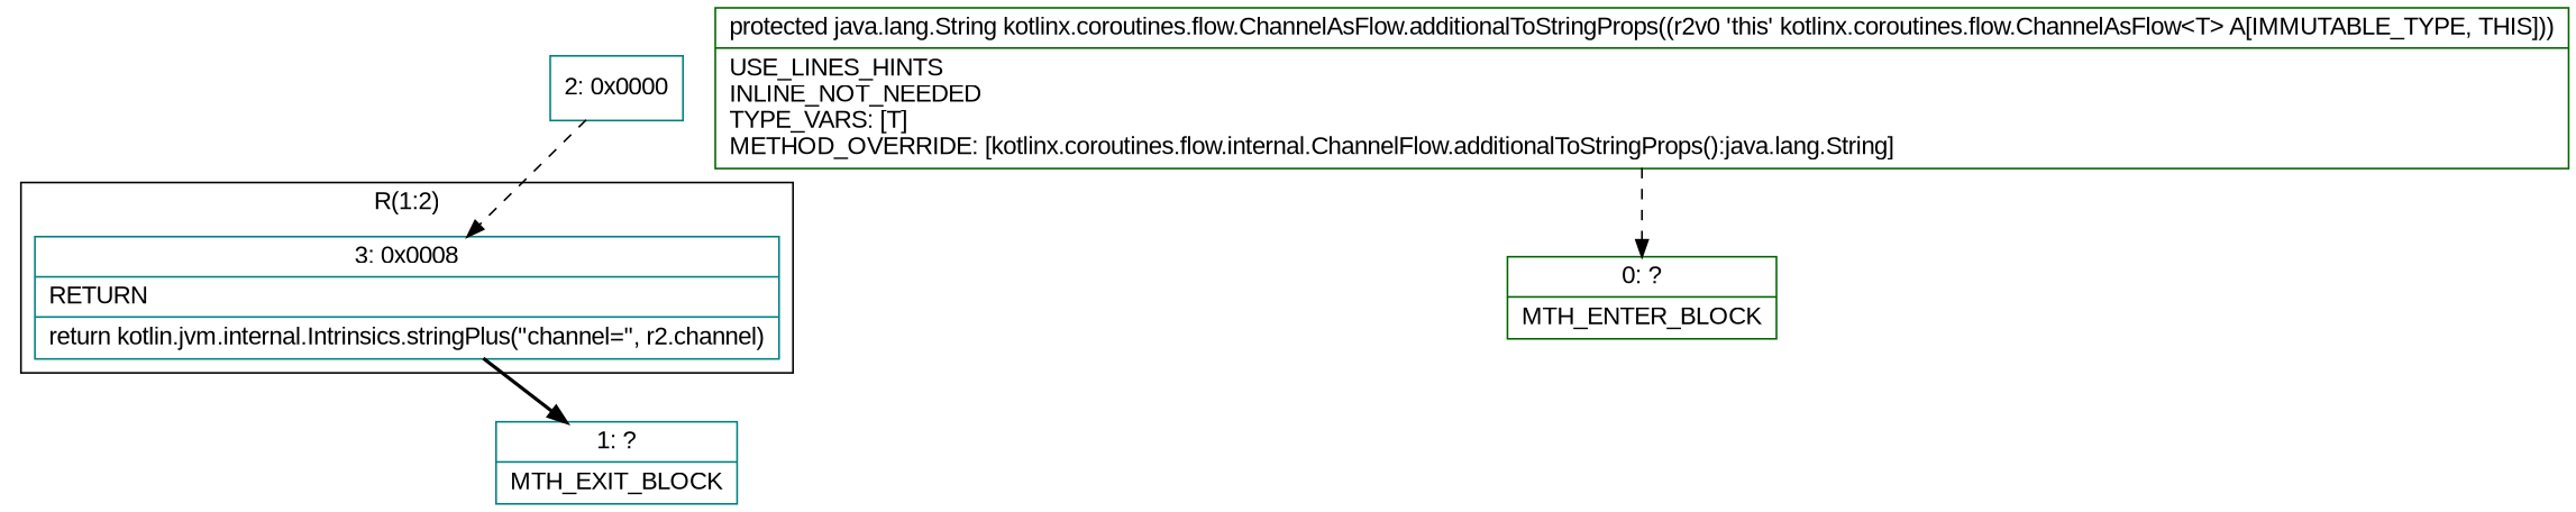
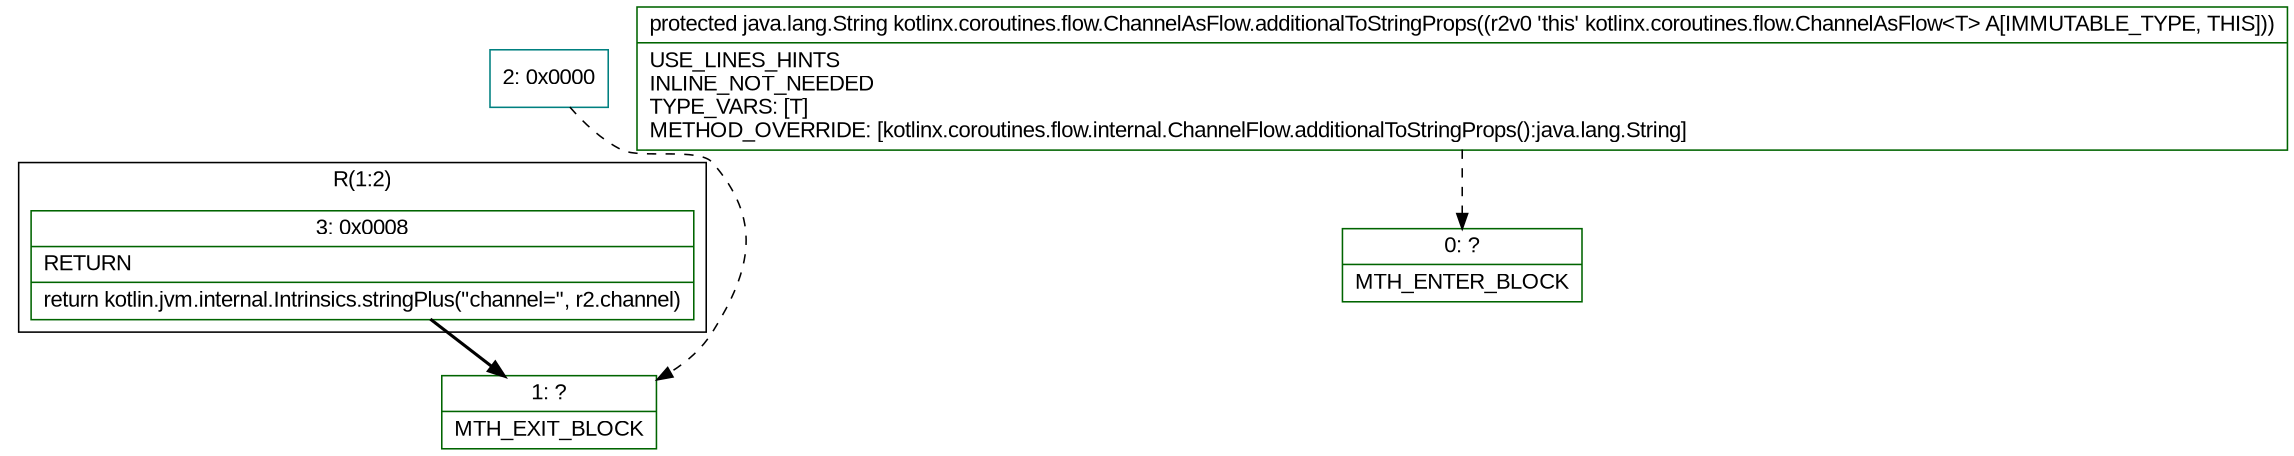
  digraph {
    fontname="Liberation Sans"
    node [color=teal fontname="Liberation Sans" shape=record]
    edge [fontname="Liberation Sans" style=dashed]
-   n1 [label="{3\:\ 0x0008|RETURN\l|return kotlin.jvm.internal.Intrinsics.stringPlus(\"channel=\", r2.channel)\l}"]
-   n2 [label="{1\:\ ?|MTH_EXIT_BLOCK\l}"]
+   n1 [color=darkgreen label="{3\:\ 0x0008|RETURN\l|return kotlin.jvm.internal.Intrinsics.stringPlus(\"channel=\", r2.channel)\l}"]
+   n2 [color=darkgreen label="{1\:\ ?|MTH_EXIT_BLOCK\l}"]
    n3 [color=darkgreen label="{0\:\ ?|MTH_ENTER_BLOCK\l}"]
    n4 [label="{2\:\ 0x0000}"]
    n5 [color=darkgreen label="{protected java.lang.String kotlinx.coroutines.flow.ChannelAsFlow.additionalToStringProps((r2v0 'this' kotlinx.coroutines.flow.ChannelAsFlow\<T\> A[IMMUTABLE_TYPE, THIS]))  | USE_LINES_HINTS\lINLINE_NOT_NEEDED\lTYPE_VARS: [T]\lMETHOD_OVERRIDE: [kotlinx.coroutines.flow.internal.ChannelFlow.additionalToStringProps():java.lang.String]\l}"]
    subgraph cluster_1 {
      label="R(1:2)"
      n1
    }
    n1 -> n2 [style=bold]
-   n4 -> n1
+   n4 -> n2
    n5 -> n3
  }
